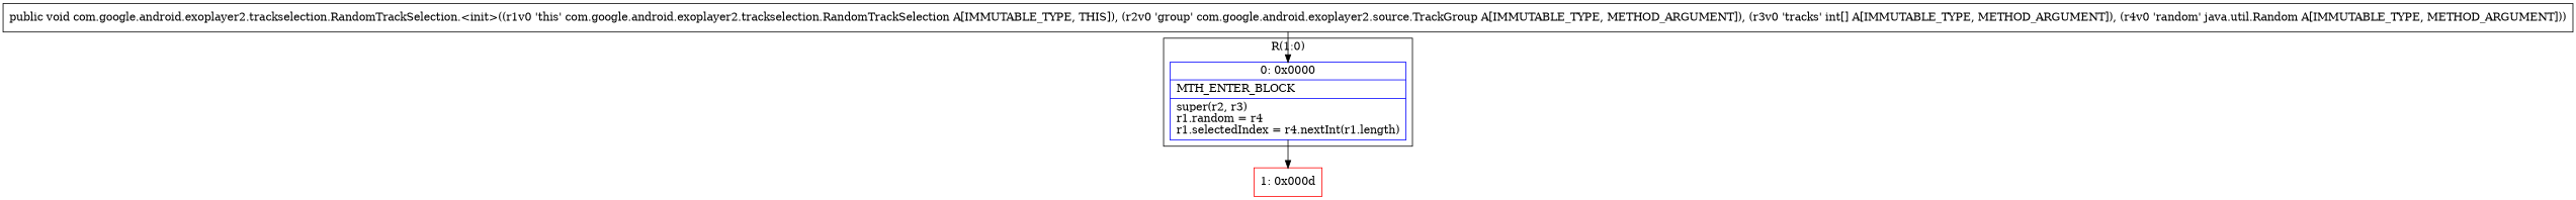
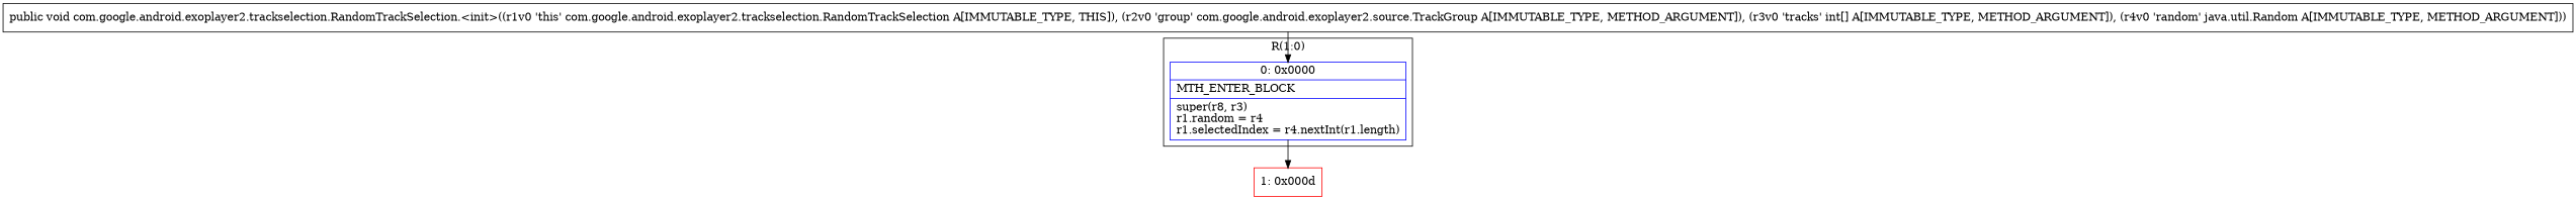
  digraph {
    node [shape=record]
-   n1 [color=blue label="{0\:\ 0x0000|MTH_ENTER_BLOCK\l|super(r2, r3)\lr1.random = r4\lr1.selectedIndex = r4.nextInt(r1.length)\l}"]
+   n1 [color=blue label="{0\:\ 0x0000|MTH_ENTER_BLOCK\l|super(r8, r3)\lr1.random = r4\lr1.selectedIndex = r4.nextInt(r1.length)\l}"]
    n2 [color=red label="{1\:\ 0x000d}"]
    n3 [label="{public void com.google.android.exoplayer2.trackselection.RandomTrackSelection.\<init\>((r1v0 'this' com.google.android.exoplayer2.trackselection.RandomTrackSelection A[IMMUTABLE_TYPE, THIS]), (r2v0 'group' com.google.android.exoplayer2.source.TrackGroup A[IMMUTABLE_TYPE, METHOD_ARGUMENT]), (r3v0 'tracks' int[] A[IMMUTABLE_TYPE, METHOD_ARGUMENT]), (r4v0 'random' java.util.Random A[IMMUTABLE_TYPE, METHOD_ARGUMENT])) }"]
    subgraph cluster_1 {
      label="R(1:0)"
      n1
    }
    n1 -> n2
    n3 -> n1
  }
